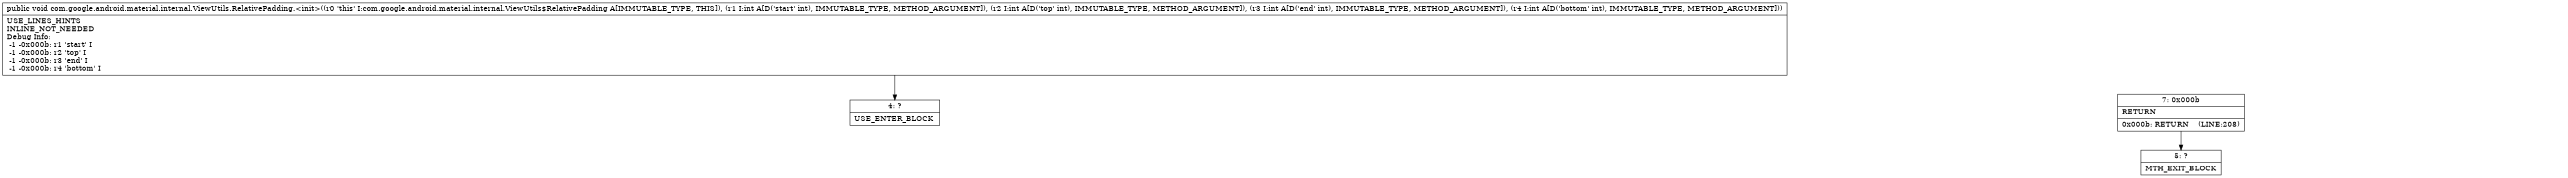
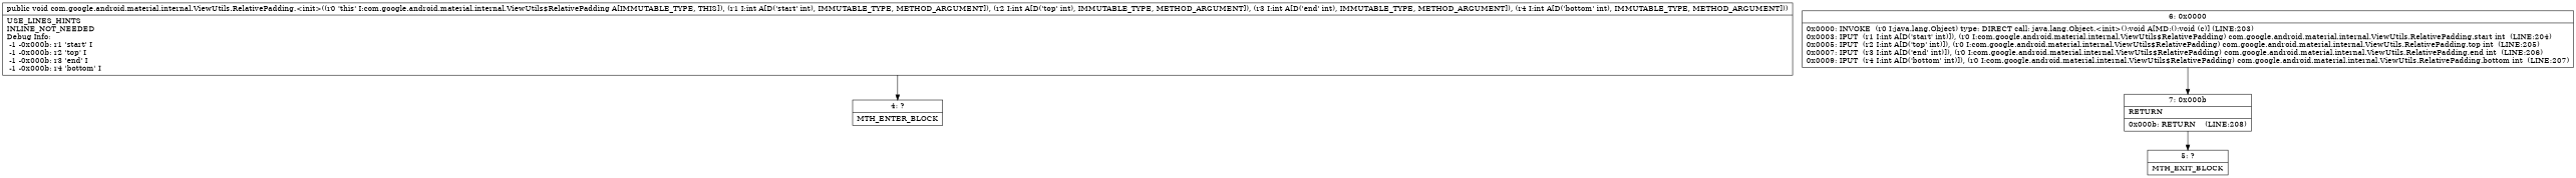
  digraph {
    node [shape=record]
-   n1 [label="{4\:\ ?|USE_ENTER_BLOCK\l}"]
+   n1 [label="{4\:\ ?|MTH_ENTER_BLOCK\l}"]
+   n2 [label="{6\:\ 0x0000|0x0000: INVOKE  (r0 I:java.lang.Object) type: DIRECT call: java.lang.Object.\<init\>():void A[MD:():void (c)] (LINE:203)\l0x0003: IPUT  (r1 I:int A[D('start' int)]), (r0 I:com.google.android.material.internal.ViewUtils$RelativePadding) com.google.android.material.internal.ViewUtils.RelativePadding.start int  (LINE:204)\l0x0005: IPUT  (r2 I:int A[D('top' int)]), (r0 I:com.google.android.material.internal.ViewUtils$RelativePadding) com.google.android.material.internal.ViewUtils.RelativePadding.top int  (LINE:205)\l0x0007: IPUT  (r3 I:int A[D('end' int)]), (r0 I:com.google.android.material.internal.ViewUtils$RelativePadding) com.google.android.material.internal.ViewUtils.RelativePadding.end int  (LINE:206)\l0x0009: IPUT  (r4 I:int A[D('bottom' int)]), (r0 I:com.google.android.material.internal.ViewUtils$RelativePadding) com.google.android.material.internal.ViewUtils.RelativePadding.bottom int  (LINE:207)\l}"]
    n3 [label="{7\:\ 0x000b|RETURN\l|0x000b: RETURN    (LINE:208)\l}"]
    n4 [label="{5\:\ ?|MTH_EXIT_BLOCK\l}"]
    n5 [label="{public void com.google.android.material.internal.ViewUtils.RelativePadding.\<init\>((r0 'this' I:com.google.android.material.internal.ViewUtils$RelativePadding A[IMMUTABLE_TYPE, THIS]), (r1 I:int A[D('start' int), IMMUTABLE_TYPE, METHOD_ARGUMENT]), (r2 I:int A[D('top' int), IMMUTABLE_TYPE, METHOD_ARGUMENT]), (r3 I:int A[D('end' int), IMMUTABLE_TYPE, METHOD_ARGUMENT]), (r4 I:int A[D('bottom' int), IMMUTABLE_TYPE, METHOD_ARGUMENT]))  | USE_LINES_HINTS\lINLINE_NOT_NEEDED\lDebug Info:\l  \-1 \-0x000b: r1 'start' I\l  \-1 \-0x000b: r2 'top' I\l  \-1 \-0x000b: r3 'end' I\l  \-1 \-0x000b: r4 'bottom' I\l}"]
+   n2 -> n3
    n3 -> n4
    n5 -> n1
  }
